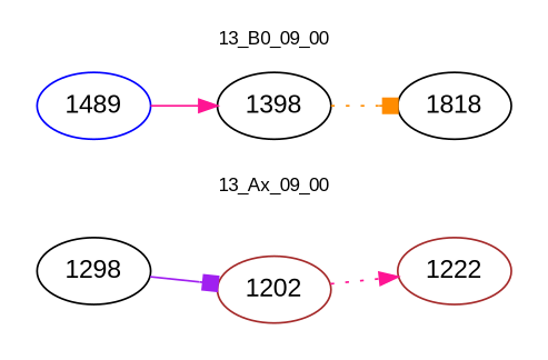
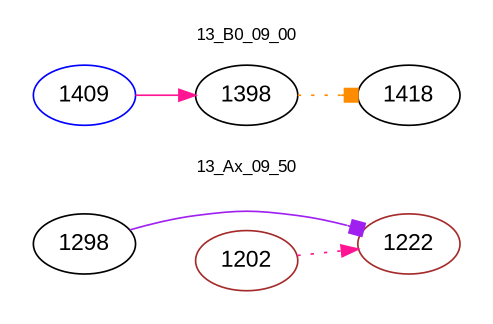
  digraph {
    fontname="Liberation Sans"
    rankdir=LR
    node [color=black fontname="Liberation Sans"]
    edge [arrowhead=box color=deeppink fontname="Liberation Sans" style=solid]
    n1 [label=1298]
    n2 [color=brown label=1202]
    n3 [color=brown label=1222]
-   n4 [color=blue label=1489]
+   n4 [color=blue label=1409]
    n5 [label=1398]
-   n6 [label=1818]
+   n6 [label=1418]
    subgraph cluster_1 {
      color=white
      fontsize=10
-     label="13_Ax_09_00"
+     label="13_Ax_09_50"
      n1
      n2
      n3
    }
    subgraph cluster_2 {
      color=white
      fontsize=10
      label="13_B0_09_00"
      n4
      n5
      n6
    }
-   n1 -> n2 [color=purple]
+   n1 -> n3 [color=purple]
    n2 -> n3 [arrowhead=normal style=dotted]
    n4 -> n5 [arrowhead=normal]
    n5 -> n6 [color=darkorange style=dotted]
  }
